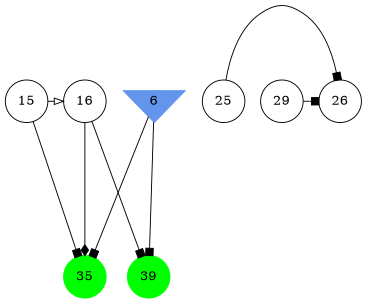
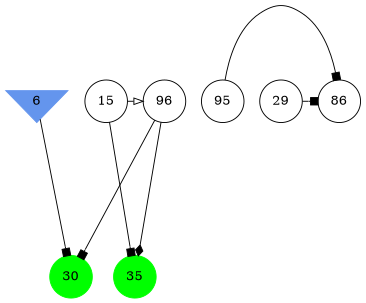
  digraph {
    ranksep=2.0
    node [color=black shape=circle]
    edge [arrowhead=box]
    6 [color=cornflowerblue shape=invtriangle style=filled]
    15
-   16
-   25
-   26
+   16 [label=96]
+   25 [label=95]
+   26 [label=86]
    29
-   30 [color=green style=filled label=39]
+   30 [color=green style=filled]
    n8 [color=green label=35 style=filled]
    subgraph sub_1 {
      rank=same
      6
    }
    subgraph sub_2 {
      rank=same
      15
      16
      25
      26
      29
    }
    subgraph sub_3 {
      rank=same
      30
      n8
    }
    6 -> 30
-   6 -> n8
    15 -> 16 [arrowhead=onormal]
    15 -> n8
    16 -> 30
    16 -> n8 [arrowhead=diamond]
    25 -> 26
    29 -> 26
  }
